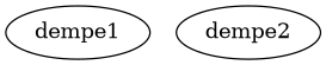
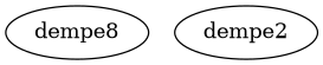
  digraph {
-   dempe1
+   dempe1 [label=dempe8]
    dempe2
  }
